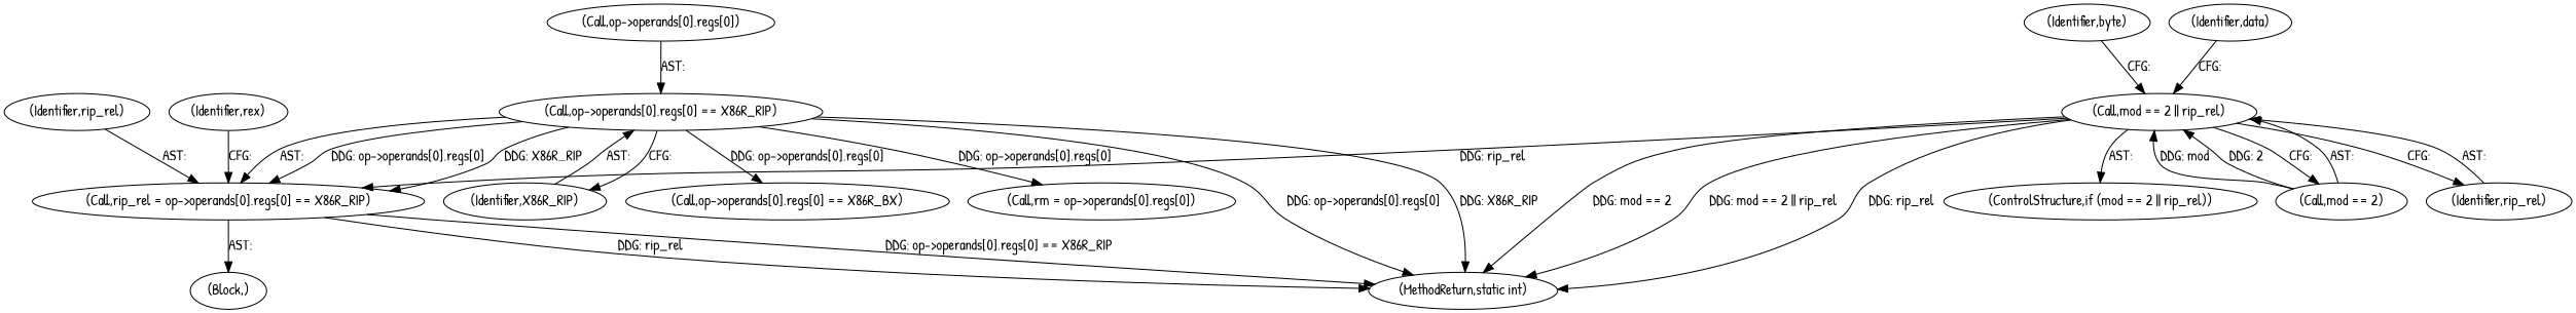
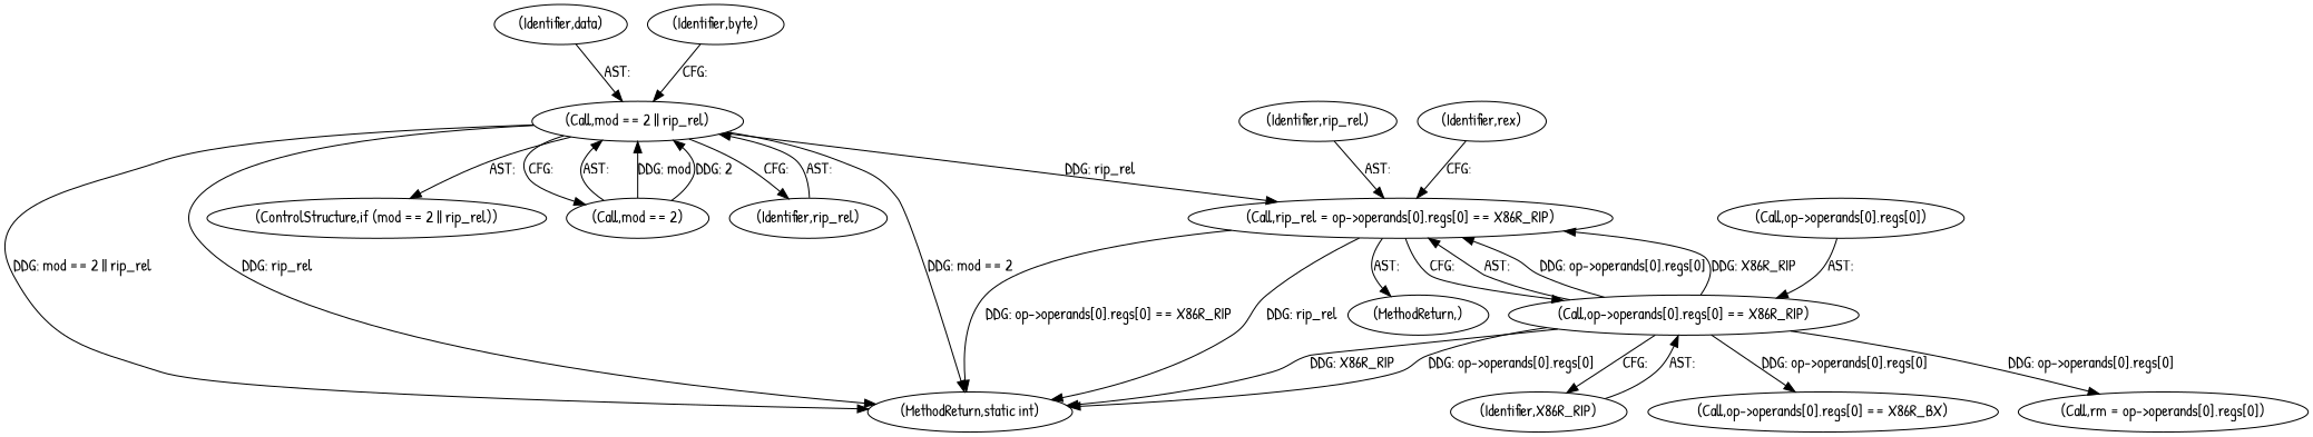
  digraph {
    fontname="Patrick Hand"
    node [fontname="Patrick Hand"]
    edge [fontname="Patrick Hand"]
    n1 [label="(Call,rip_rel = op->operands[0].regs[0] == X86R_RIP)"]
    n2 [label="(Call,op->operands[0].regs[0] == X86R_RIP)"]
    n3 [label="(MethodReturn,static int)"]
-   n4 [label="(Block,)"]
+   n4 [label="(MethodReturn,)"]
    n5 [label="(Identifier,X86R_RIP)"]
    n6 [label="(Call,op->operands[0].regs[0] == X86R_BX)"]
    n7 [label="(Call,rm = op->operands[0].regs[0])"]
    n8 [label="(Call,mod == 2 || rip_rel)"]
    n9 [label="(ControlStructure,if (mod == 2 || rip_rel))"]
    n10 [label="(Call,mod == 2)"]
    n11 [label="(Identifier,rip_rel)"]
    n12 [label="(Identifier,rip_rel)"]
    n13 [label="(Identifier,rex)"]
    n14 [label="(Call,op->operands[0].regs[0])"]
    n15 [label="(Identifier,data)"]
    n16 [label="(Identifier,byte)"]
+   n1 -> n2 [label="CFG: "]
    n1 -> n3 [label="DDG: op->operands[0].regs[0] == X86R_RIP"]
    n1 -> n3 [label="DDG: rip_rel"]
    n1 -> n4 [label="AST: "]
    n2 -> n1 [label="AST: "]
    n2 -> n1 [label="DDG: op->operands[0].regs[0]"]
    n2 -> n1 [label="DDG: X86R_RIP"]
    n2 -> n3 [label="DDG: op->operands[0].regs[0]"]
    n2 -> n3 [label="DDG: X86R_RIP"]
    n2 -> n5 [label="CFG: "]
    n2 -> n6 [label="DDG: op->operands[0].regs[0]"]
    n2 -> n7 [label="DDG: op->operands[0].regs[0]"]
    n5 -> n2 [label="AST: "]
    n8 -> n1 [label="DDG: rip_rel"]
    n8 -> n3 [label="DDG: mod == 2"]
    n8 -> n3 [label="DDG: mod == 2 || rip_rel"]
    n8 -> n3 [label="DDG: rip_rel"]
    n8 -> n9 [label="AST: "]
    n8 -> n10 [label="CFG: "]
    n8 -> n11 [label="CFG: "]
    n10 -> n8 [label="AST: "]
    n10 -> n8 [label="DDG: mod"]
    n10 -> n8 [label="DDG: 2"]
    n11 -> n8 [label="AST: "]
    n12 -> n1 [label="AST: "]
    n13 -> n1 [label="CFG: "]
    n14 -> n2 [label="AST: "]
-   n15 -> n8 [label="CFG: "]
+   n15 -> n8 [label="AST: "]
    n16 -> n8 [label="CFG: "]
  }
